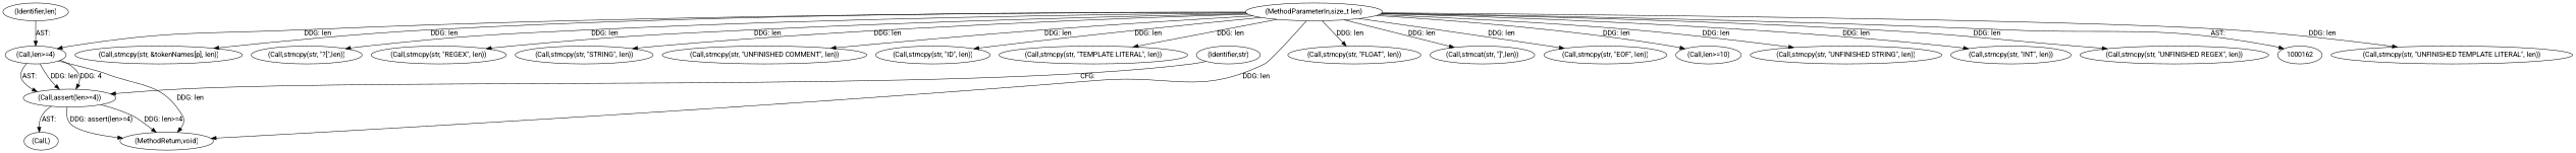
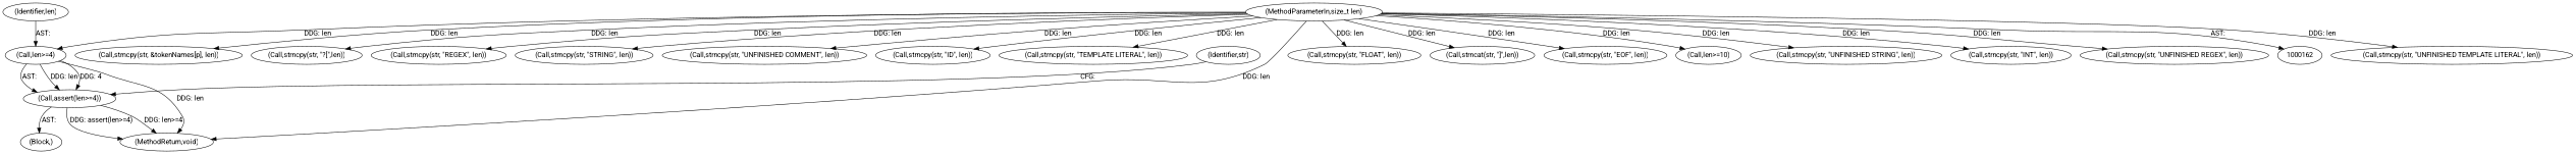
  digraph {
    fontname=Roboto
    node [fontname=Roboto]
    edge [fontname=Roboto]
    n1 [label="(Call,assert(len>=4))"]
-   n2 [label="(Call,)"]
+   n2 [label="(Block,)"]
    n3 [label="(MethodReturn,void)"]
    n4 [label="(Call,len>=4)"]
    n5 [label="(MethodParameterIn,size_t len)"]
    n6 [label="(Call,strncpy(str, \"UNFINISHED TEMPLATE LITERAL\", len))"]
    n7 [label="(Call,strncpy(str, &tokenNames[p], len))"]
    n8 [label="(Call,strncpy(str, \"?[\",len))"]
    n9 [label="(Call,strncpy(str, \"REGEX\", len))"]
    n10 [label="(Call,strncpy(str, \"STRING\", len))"]
    n11 [label="(Call,strncpy(str, \"UNFINISHED COMMENT\", len))"]
    n12 [label="(Call,strncpy(str, \"ID\", len))"]
    n13 [label="(Call,strncpy(str, \"TEMPLATE LITERAL\", len))"]
    n14 [label="(Call,strncpy(str, \"FLOAT\", len))"]
    n15 [label="(Call,strncat(str, \"]\",len))"]
    n16 [label="(Call,strncpy(str, \"EOF\", len))"]
    n17 [label="(Call,len>=10)"]
    n18 [label="(Call,strncpy(str, \"UNFINISHED STRING\", len))"]
    n19 [label="(Call,strncpy(str, \"INT\", len))"]
    n20 [label="(Call,strncpy(str, \"UNFINISHED REGEX\", len))"]
    1000162
    n22 [label="(Identifier,str)"]
    n23 [label="(Identifier,len)"]
    n1 -> n2 [label="AST: "]
    n1 -> n3 [label="DDG: assert(len>=4)"]
    n1 -> n3 [label="DDG: len>=4"]
    n4 -> n1 [label="AST: "]
    n4 -> n1 [label="DDG: len"]
    n4 -> n1 [label="DDG: 4"]
    n4 -> n3 [label="DDG: len"]
    n5 -> n3 [label="DDG: len"]
    n5 -> n4 [label="DDG: len"]
    n5 -> n6 [label="DDG: len"]
    n5 -> n7 [label="DDG: len"]
    n5 -> n8 [label="DDG: len"]
    n5 -> n9 [label="DDG: len"]
    n5 -> n10 [label="DDG: len"]
    n5 -> n11 [label="DDG: len"]
    n5 -> n12 [label="DDG: len"]
    n5 -> n13 [label="DDG: len"]
    n5 -> n14 [label="DDG: len"]
    n5 -> n15 [label="DDG: len"]
    n5 -> n16 [label="DDG: len"]
    n5 -> n17 [label="DDG: len"]
    n5 -> n18 [label="DDG: len"]
    n5 -> n19 [label="DDG: len"]
    n5 -> n20 [label="DDG: len"]
    n5 -> 1000162 [label="AST: "]
    n22 -> n1 [label="CFG: "]
    n23 -> n4 [label="AST: "]
  }
